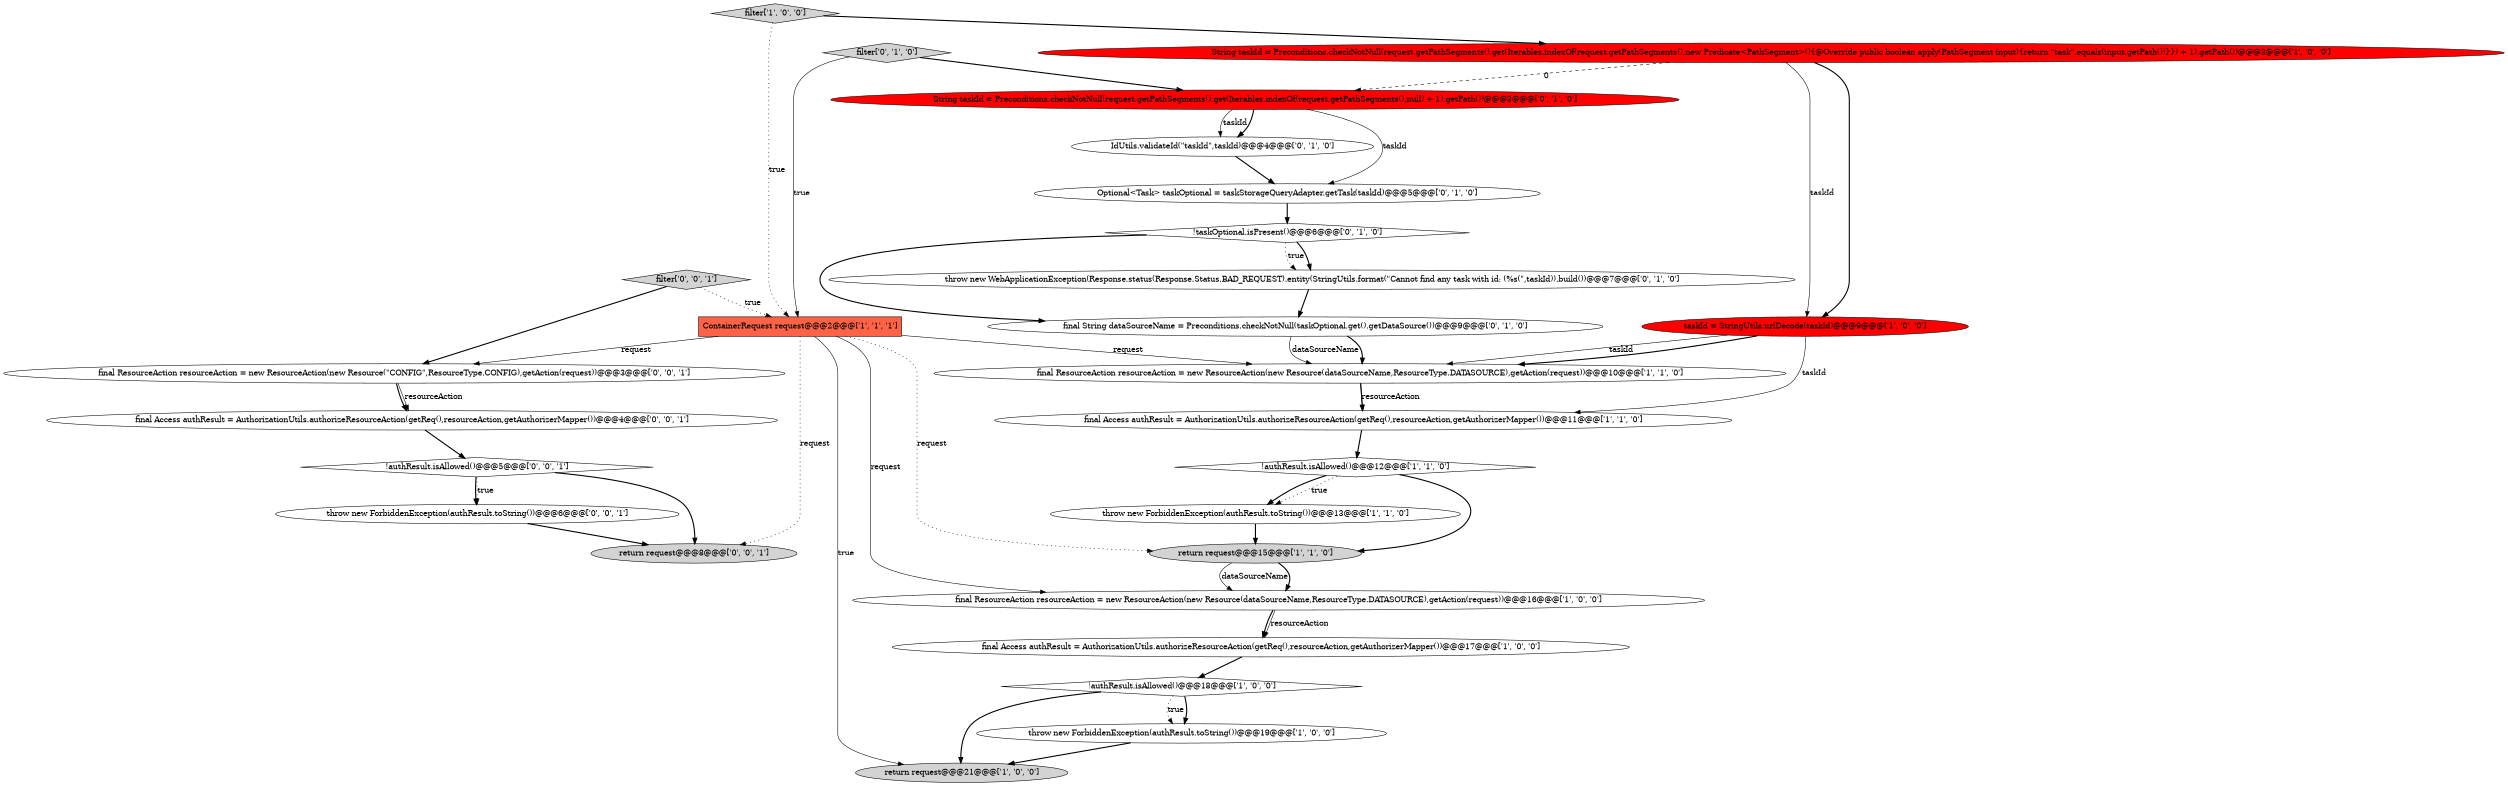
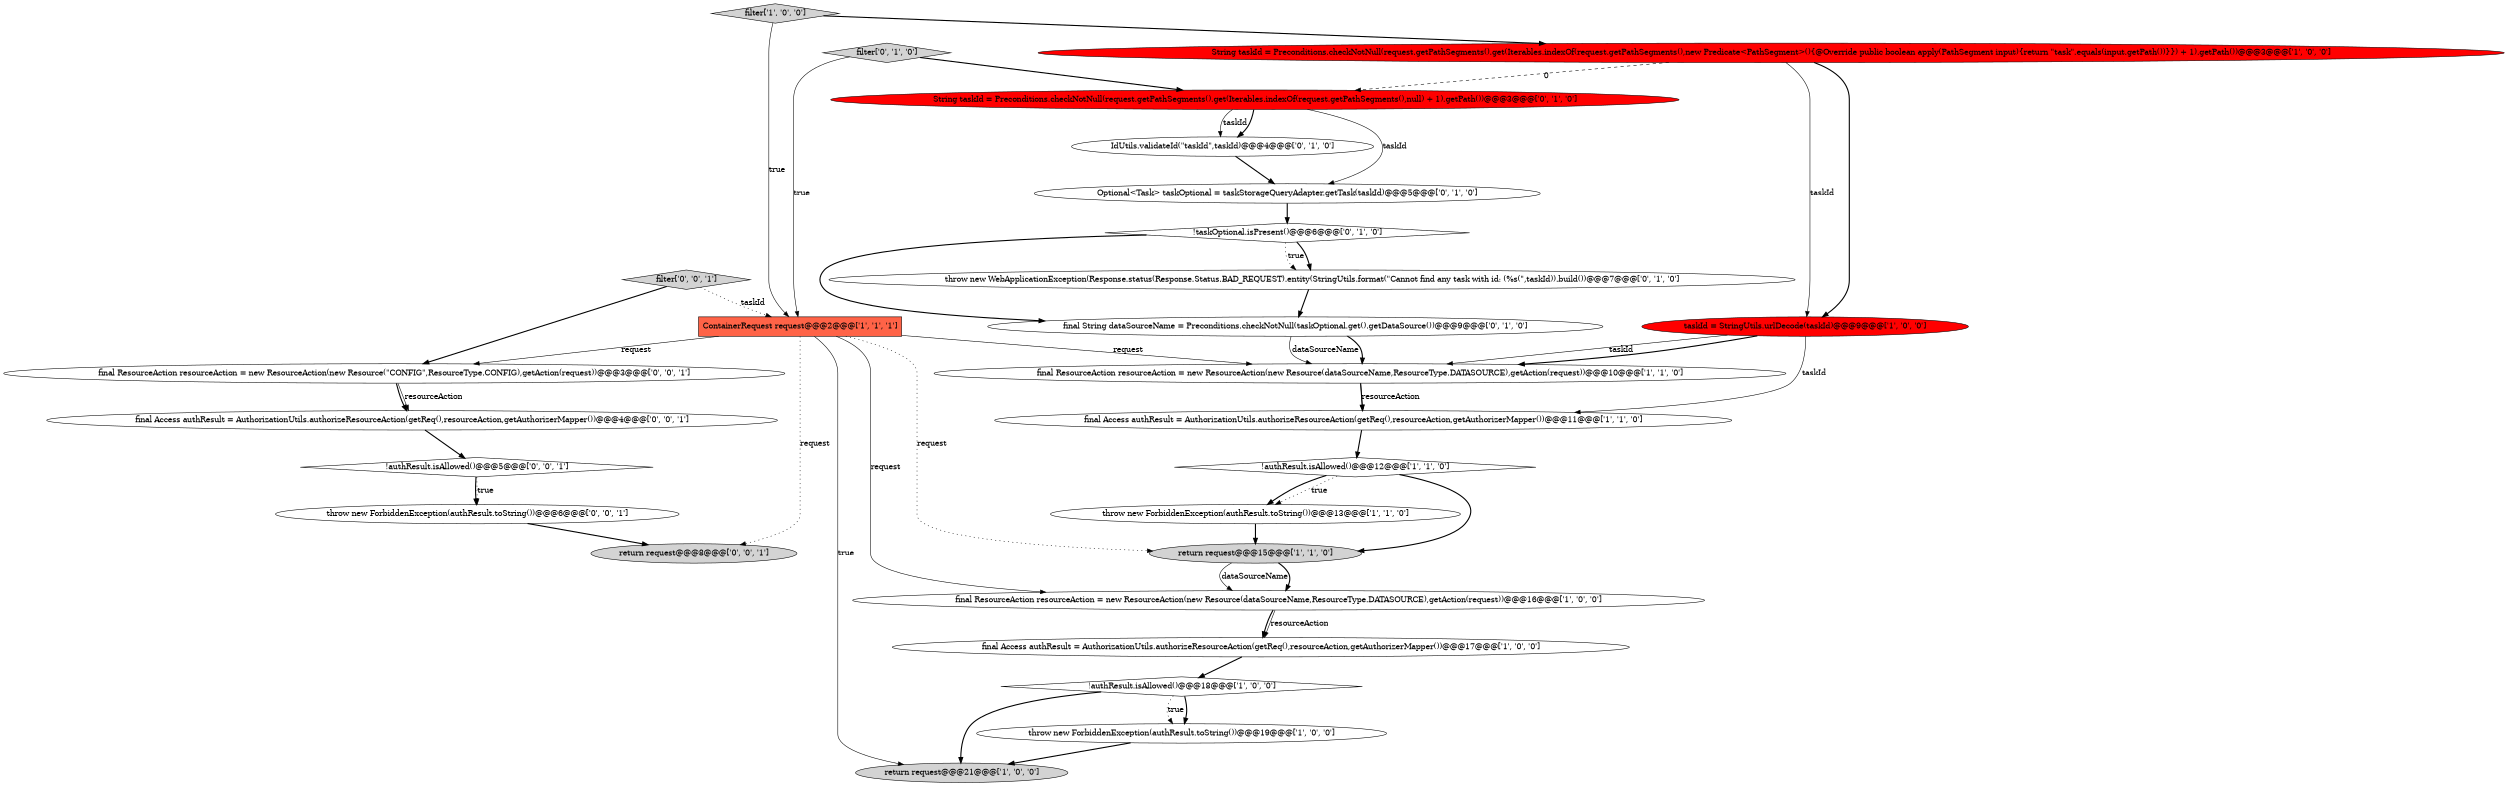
  digraph {
    node [fillcolor=white shape=ellipse style=filled]
    edge [style=bold]
    n1 [label="!authResult.isAllowed()@@@5@@@['0', '0', '1']" shape=diamond]
    n2 [label="throw new ForbiddenException(authResult.toString())@@@6@@@['0', '0', '1']"]
    n3 [fillcolor=lightgray label="return request@@@8@@@['0', '0', '1']"]
    n4 [label="!authResult.isAllowed()@@@18@@@['1', '0', '0']" shape=diamond]
    n5 [fillcolor=lightgray label="return request@@@21@@@['1', '0', '0']"]
    n6 [label="throw new ForbiddenException(authResult.toString())@@@19@@@['1', '0', '0']"]
    n7 [label="!authResult.isAllowed()@@@12@@@['1', '1', '0']" shape=diamond]
    n8 [label="throw new ForbiddenException(authResult.toString())@@@13@@@['1', '1', '0']"]
    n9 [fillcolor=lightgray label="return request@@@15@@@['1', '1', '0']"]
    n10 [label="final ResourceAction resourceAction = new ResourceAction(new Resource(dataSourceName,ResourceType.DATASOURCE),getAction(request))@@@16@@@['1', '0', '0']"]
    n11 [label="final String dataSourceName = Preconditions.checkNotNull(taskOptional.get().getDataSource())@@@9@@@['0', '1', '0']"]
    n12 [label="final ResourceAction resourceAction = new ResourceAction(new Resource(dataSourceName,ResourceType.DATASOURCE),getAction(request))@@@10@@@['1', '1', '0']"]
    n13 [label="final Access authResult = AuthorizationUtils.authorizeResourceAction(getReq(),resourceAction,getAuthorizerMapper())@@@11@@@['1', '1', '0']"]
    n14 [fillcolor=red label="String taskId = Preconditions.checkNotNull(request.getPathSegments().get(Iterables.indexOf(request.getPathSegments(),null) + 1).getPath())@@@3@@@['0', '1', '0']"]
    n15 [label="IdUtils.validateId(\"taskId\",taskId)@@@4@@@['0', '1', '0']"]
    n16 [label="Optional<Task> taskOptional = taskStorageQueryAdapter.getTask(taskId)@@@5@@@['0', '1', '0']"]
    n17 [label="!taskOptional.isPresent()@@@6@@@['0', '1', '0']" shape=diamond]
    n18 [fillcolor=red label="taskId = StringUtils.urlDecode(taskId)@@@9@@@['1', '0', '0']"]
    n19 [label="final Access authResult = AuthorizationUtils.authorizeResourceAction(getReq(),resourceAction,getAuthorizerMapper())@@@17@@@['1', '0', '0']"]
    n20 [label="final ResourceAction resourceAction = new ResourceAction(new Resource(\"CONFIG\",ResourceType.CONFIG),getAction(request))@@@3@@@['0', '0', '1']"]
    n21 [label="final Access authResult = AuthorizationUtils.authorizeResourceAction(getReq(),resourceAction,getAuthorizerMapper())@@@4@@@['0', '0', '1']"]
    n22 [fillcolor=lightgray label="filter['0', '0', '1']" shape=diamond]
    n23 [fillcolor=tomato label="ContainerRequest request@@@2@@@['1', '1', '1']" shape=box]
    n24 [label="throw new WebApplicationException(Response.status(Response.Status.BAD_REQUEST).entity(StringUtils.format(\"Cannot find any task with id: (%s(\",taskId)).build())@@@7@@@['0', '1', '0']"]
    n25 [fillcolor=red label="String taskId = Preconditions.checkNotNull(request.getPathSegments().get(Iterables.indexOf(request.getPathSegments(),new Predicate<PathSegment>(){@Override public boolean apply(PathSegment input){return \"task\".equals(input.getPath())}}) + 1).getPath())@@@3@@@['1', '0', '0']"]
    n26 [fillcolor=lightgray label="filter['1', '0', '0']" shape=diamond]
    n27 [fillcolor=lightgray label="filter['0', '1', '0']" shape=diamond]
    n1 -> n2
    n1 -> n2 [label=true style=dotted]
-   n1 -> n3
    n2 -> n3
    n4 -> n5
    n4 -> n6
    n4 -> n6 [label=true style=dotted]
    n6 -> n5
    n7 -> n8 [label=true style=dotted]
    n7 -> n8
    n7 -> n9
    n8 -> n9
    n9 -> n10 [label=dataSourceName style=solid]
    n9 -> n10
    n10 -> n19 [label=resourceAction style=solid]
    n10 -> n19
    n11 -> n12 [label=dataSourceName style=solid]
    n11 -> n12
    n12 -> n13 [label=resourceAction style=solid]
    n12 -> n13
    n13 -> n7
    n14 -> n15 [label=taskId style=solid]
    n14 -> n15
    n14 -> n16 [label=taskId style=solid]
    n15 -> n16
    n16 -> n17
    n17 -> n11
    n17 -> n24 [label=true style=dotted]
    n17 -> n24
    n18 -> n12 [label=taskId style=solid]
    n18 -> n12
    n18 -> n13 [label=taskId style=solid]
    n19 -> n4
    n20 -> n21
    n20 -> n21 [label=resourceAction style=solid]
    n21 -> n1
    n22 -> n20
-   n22 -> n23 [label=true style=dotted]
+   n22 -> n23 [label=taskId style=dotted]
    n23 -> n3 [label=request style=dotted]
    n23 -> n5 [label=true style=solid]
    n23 -> n9 [label=request style=dotted]
    n23 -> n10 [label=request style=solid]
    n23 -> n12 [label=request style=solid]
    n23 -> n20 [label=request style=solid]
    n24 -> n11
    n25 -> n14 [label=0 style=dashed]
    n25 -> n18 [label=taskId style=solid]
    n25 -> n18
-   n26 -> n23 [label=true style=dotted]
+   n26 -> n23 [label=true style=solid]
    n26 -> n25
    n27 -> n14
    n27 -> n23 [label=true style=solid]
  }
